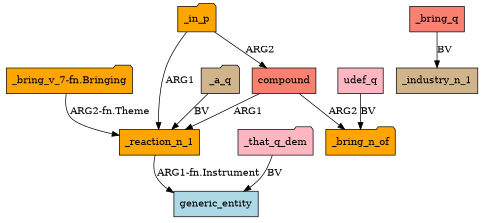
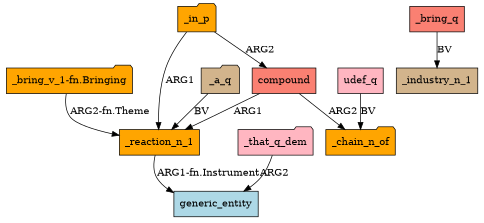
  digraph {
    node [fillcolor=orange shape=box style=filled]
-   "_bring_v_1-fn.Bringing" [shape=folder label="_bring_v_7-fn.Bringing"]
+   "_bring_v_1-fn.Bringing" [shape=folder]
    _reaction_n_1
    generic_entity [fillcolor=lightblue]
    _in_p [shape=folder]
    compound [fillcolor=salmon]
    _industry_n_1 [fillcolor=tan]
    _a_q [fillcolor=tan shape=folder]
    n8 [fillcolor=salmon label=_bring_q]
    _that_q_dem [fillcolor=lightpink shape=folder]
    udef_q [fillcolor=lightpink]
-   _chain_n_of [shape=folder label=_bring_n_of]
+   _chain_n_of [shape=folder]
    "_bring_v_1-fn.Bringing" -> _reaction_n_1 [label="ARG2-fn.Theme"]
    _reaction_n_1 -> generic_entity [label="ARG1-fn.Instrument"]
    _in_p -> _reaction_n_1 [label=ARG1]
    _in_p -> compound [label=ARG2]
    compound -> _reaction_n_1 [label=ARG1]
    compound -> _chain_n_of [label=ARG2]
    _a_q -> _reaction_n_1 [label=BV]
    n8 -> _industry_n_1 [label=BV]
-   _that_q_dem -> generic_entity [label=BV]
+   _that_q_dem -> generic_entity [label=ARG2]
    udef_q -> _chain_n_of [label=BV]
  }
